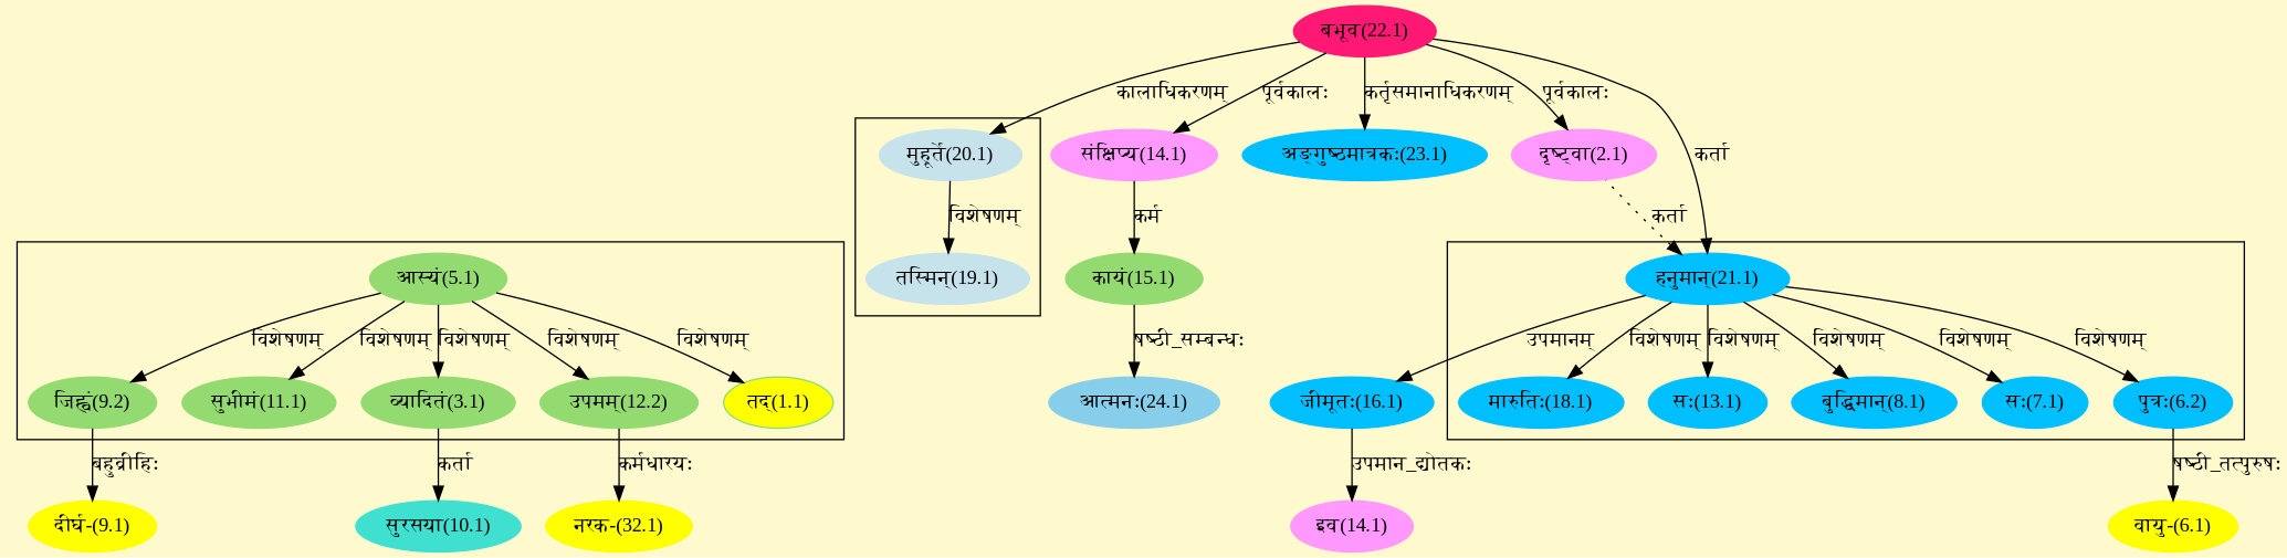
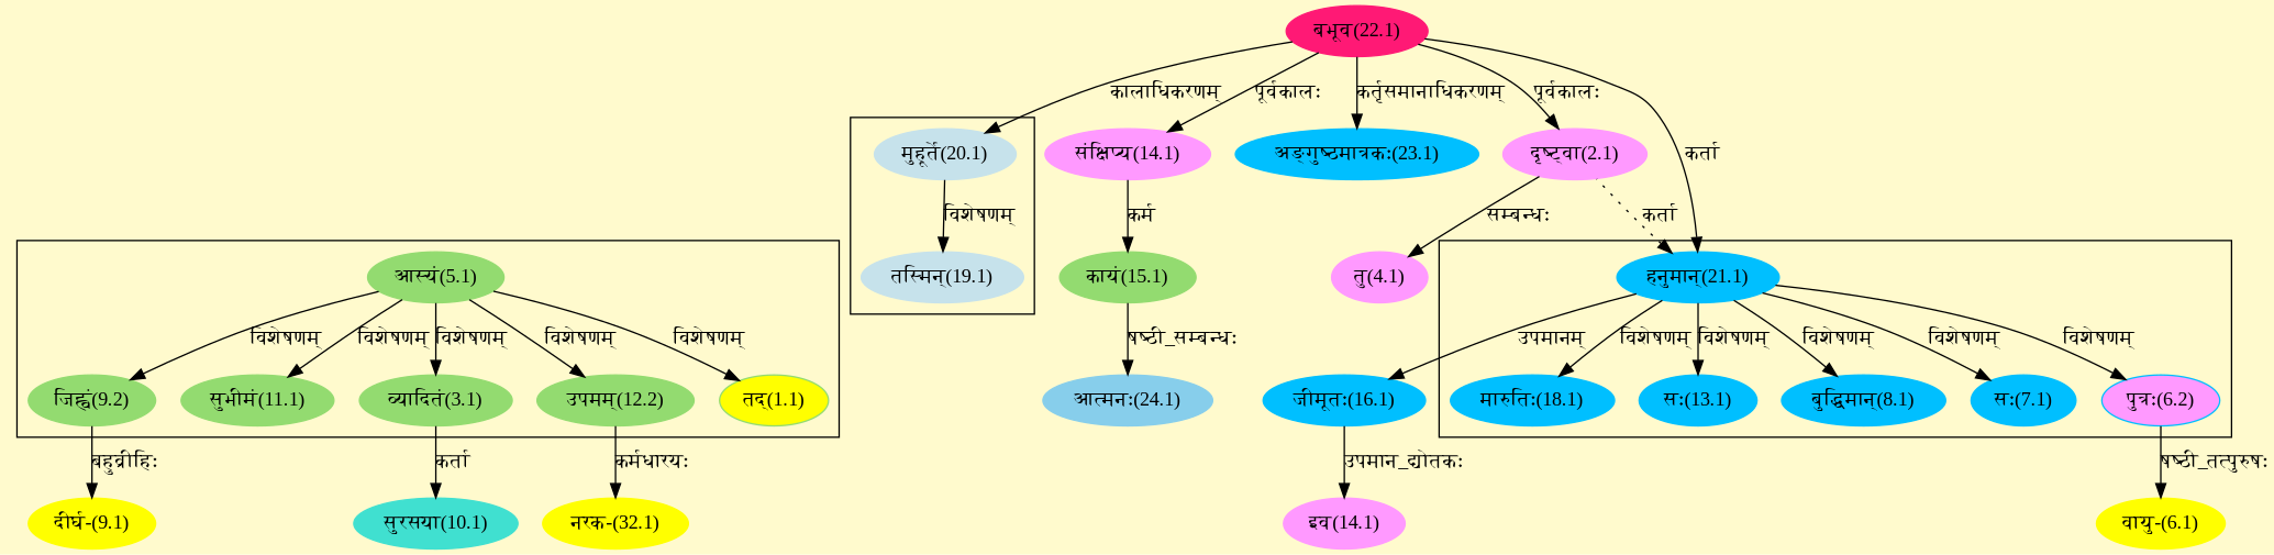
  digraph {
    bgcolor=lemonchiffon1
    compound=true
    fontname="Liberation Serif"
    rankdir=BT
    node [color="#00BFFF" fontname="Liberation Serif" style=filled]
    edge [dir=back fontname="Liberation Serif"]
    n1 [color="#93DB70" fillcolor="#FFFF00" label="तद्(1.1)"]
    n2 [color="#93DB70" label="आस्यं(5.1)"]
    n3 [color="#93DB70" label="व्यादितं(3.1)"]
    n4 [color="#93DB70" label="जिह्वं(9.2)"]
    n5 [color="#93DB70" label="सुभीमं(11.1)"]
    n6 [color="#93DB70" label="उपमम्(12.2)"]
-   n7 [label="पुत्रः(6.2)"]
+   n7 [label="पुत्रः(6.2)" fillcolor="#FF99FF"]
    n8 [label="हनुमान्(21.1)"]
    n9 [label="सः(7.1)"]
    n10 [label="बुद्धिमान्(8.1)"]
    n11 [label="सः(13.1)"]
    n12 [label="मारुतिः(18.1)"]
    n13 [color="#C6E2EB" label="तस्मिन्(19.1)"]
    n14 [color="#C6E2EB" label="मुहूर्ते(20.1)"]
    n15 [color="#FF99FF" label="दृष्ट्वा(2.1)"]
    n16 [color="#FF1975" label="बभूव(22.1)"]
+   n17 [color="#FF99FF" label="तु(4.1)"]
    n18 [color="#FFFF00" label="वायु-(6.1)"]
    n19 [color="#FFFF00" label="दीर्घ-(9.1)"]
    n20 [color="#40E0D0" label="सुरसया(10.1)"]
    n21 [color="#FFFF00" label="नरक-(32.1)"]
    n22 [color="#FF99FF" label="संक्षिप्य(14.1)"]
    n23 [color="#93DB70" label="कायं(15.1)"]
    n24 [label="जीमूतः(16.1)"]
    n25 [color="#FF99FF" label="इव(14.1)"]
    n26 [label="अङ्गुष्ठमात्रकः(23.1)"]
    n27 [color="#87CEEB" label="आत्मनः(24.1)"]
    subgraph cluster_1 {
      n1
      n2
      n3
      n4
      n5
      n6
    }
    subgraph cluster_2 {
      n7
      n8
      n9
      n10
      n11
      n12
    }
    subgraph cluster_3 {
      n13
      n14
    }
    n1 -> n2 [label="विशेषणम्"]
    n3 -> n2 [label="विशेषणम्"]
    n4 -> n2 [label="विशेषणम्"]
    n5 -> n2 [label="विशेषणम्"]
    n6 -> n2 [label="विशेषणम्"]
    n7 -> n8 [label="विशेषणम्"]
    n8 -> n15 [label="कर्ता" style=dotted]
    n8 -> n16 [label="कर्ता"]
    n9 -> n8 [label="विशेषणम्"]
    n10 -> n8 [label="विशेषणम्"]
    n11 -> n8 [label="विशेषणम्"]
    n12 -> n8 [label="विशेषणम्"]
    n13 -> n14 [label="विशेषणम्"]
    n14 -> n16 [label="कालाधिकरणम्"]
    n15 -> n16 [label="पूर्वकालः"]
+   n17 -> n15 [label="सम्बन्धः"]
    n18 -> n7 [label="षष्ठी_तत्पुरुषः"]
    n19 -> n4 [label="बहुव्रीहिः"]
    n20 -> n3 [label="कर्ता"]
    n21 -> n6 [label="कर्मधारयः"]
    n22 -> n16 [label="पूर्वकालः"]
    n23 -> n22 [label="कर्म"]
    n24 -> n8 [label="उपमानम्"]
    n25 -> n24 [label="उपमान_द्योतकः"]
    n26 -> n16 [label="कर्तृसमानाधिकरणम्"]
    n27 -> n23 [label="षष्ठी_सम्बन्धः"]
  }
